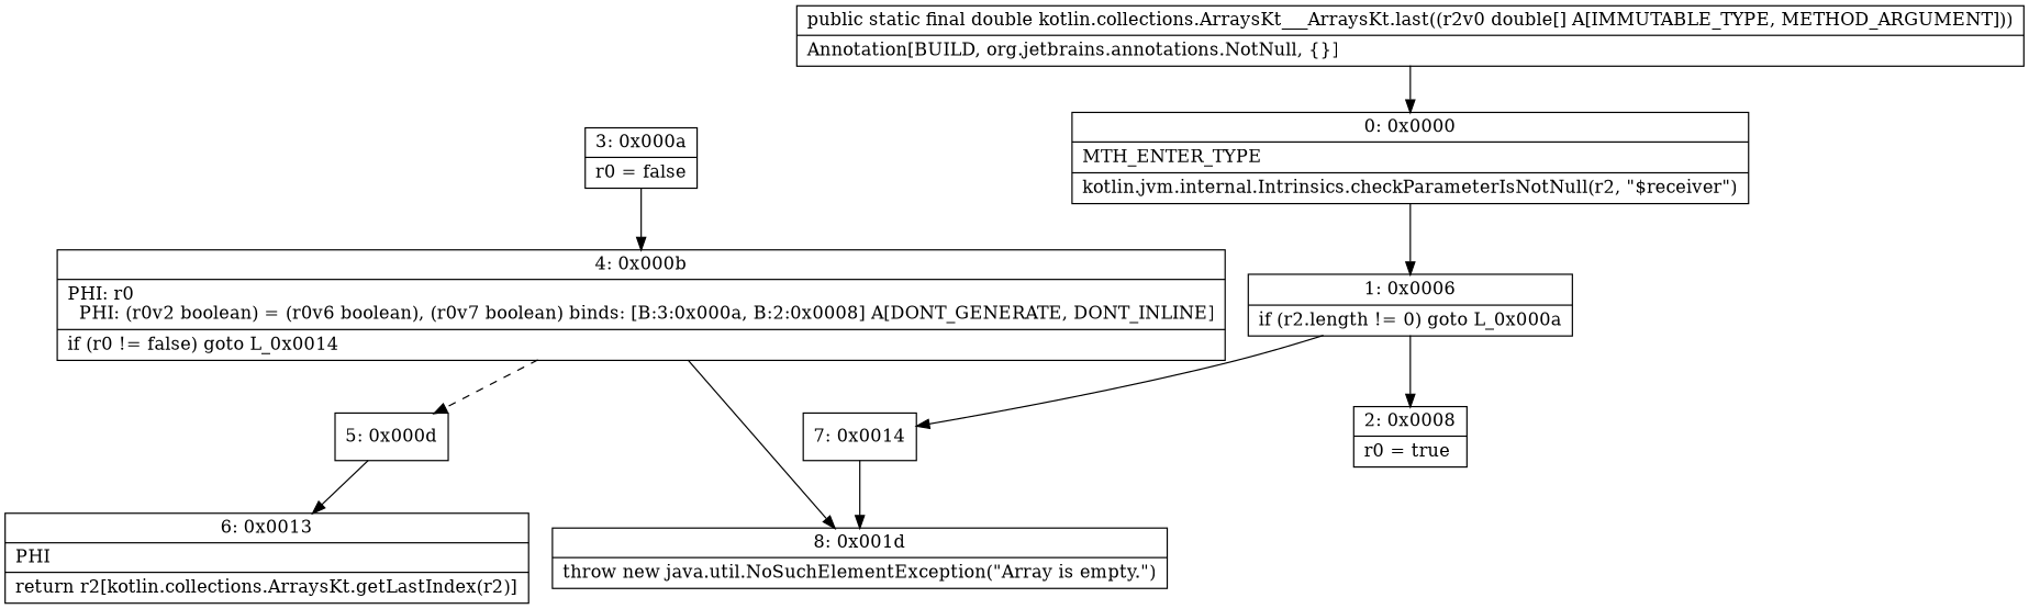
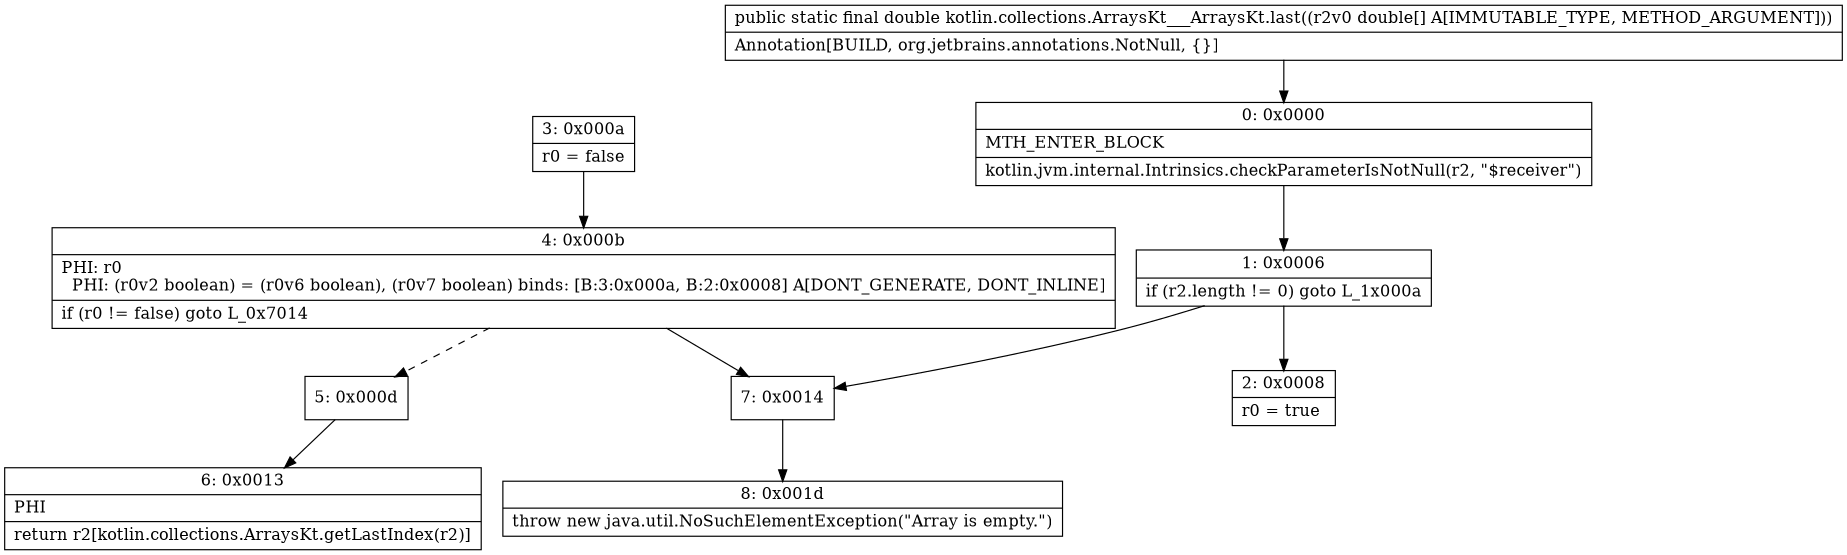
  digraph {
    node [shape=record]
-   n1 [label="{0\:\ 0x0000|MTH_ENTER_TYPE\l|kotlin.jvm.internal.Intrinsics.checkParameterIsNotNull(r2, \"$receiver\")\l}"]
-   n2 [label="{1\:\ 0x0006|if (r2.length != 0) goto L_0x000a\l}"]
+   n1 [label="{0\:\ 0x0000|MTH_ENTER_BLOCK\l|kotlin.jvm.internal.Intrinsics.checkParameterIsNotNull(r2, \"$receiver\")\l}"]
+   n2 [label="{1\:\ 0x0006|if (r2.length != 0) goto L_1x000a\l}"]
    n3 [label="{2\:\ 0x0008|r0 = true\l}"]
    n4 [label="{7\:\ 0x0014}"]
    n5 [label="{3\:\ 0x000a|r0 = false\l}"]
-   n6 [label="{4\:\ 0x000b|PHI: r0 \l  PHI: (r0v2 boolean) = (r0v6 boolean), (r0v7 boolean) binds: [B:3:0x000a, B:2:0x0008] A[DONT_GENERATE, DONT_INLINE]\l|if (r0 != false) goto L_0x0014\l}"]
+   n6 [label="{4\:\ 0x000b|PHI: r0 \l  PHI: (r0v2 boolean) = (r0v6 boolean), (r0v7 boolean) binds: [B:3:0x000a, B:2:0x0008] A[DONT_GENERATE, DONT_INLINE]\l|if (r0 != false) goto L_0x7014\l}"]
    n7 [label="{5\:\ 0x000d}"]
    n8 [label="{6\:\ 0x0013|PHI\l|return r2[kotlin.collections.ArraysKt.getLastIndex(r2)]\l}"]
    n9 [label="{8\:\ 0x001d|throw new java.util.NoSuchElementException(\"Array is empty.\")\l}"]
    n10 [label="{public static final double kotlin.collections.ArraysKt___ArraysKt.last((r2v0 double[] A[IMMUTABLE_TYPE, METHOD_ARGUMENT]))  | Annotation[BUILD, org.jetbrains.annotations.NotNull, \{\}]\l}"]
    n1 -> n2
    n2 -> n3 [style=solid]
    n2 -> n4
    n4 -> n9
    n5 -> n6
-   n6 -> n9
+   n6 -> n4
    n6 -> n7 [style=dashed]
    n7 -> n8
    n10 -> n1
  }
